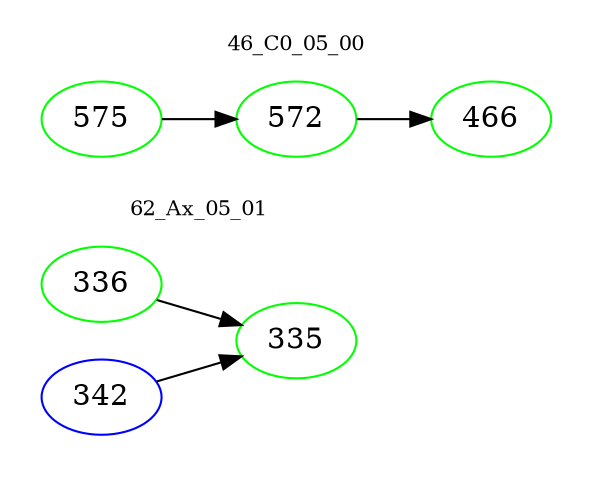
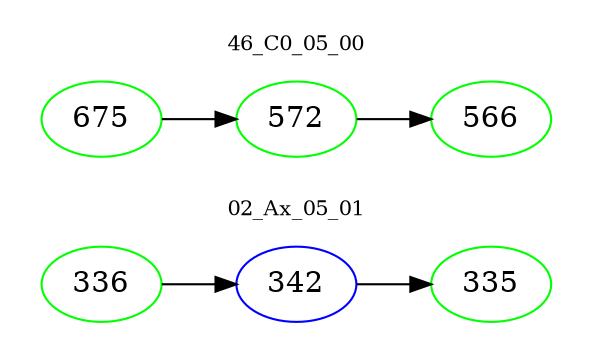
  digraph {
    rankdir=LR
    node [color=green]
    edge [color=black]
    n1 [label=336]
    n2 [color=blue label=342]
    n3 [label=335]
-   n4 [label=575]
+   n4 [label=675]
    n5 [label=572]
-   n6 [label=466]
+   n6 [label=566]
    subgraph cluster_1 {
      color=white
      fontsize=10
-     label="62_Ax_05_01"
+     label="02_Ax_05_01"
      n1
      n2
      n3
    }
    subgraph cluster_2 {
      color=white
      fontsize=10
      label="46_C0_05_00"
      n4
      n5
      n6
    }
-   n1 -> n3
+   n1 -> n2
    n2 -> n3
    n4 -> n5
    n5 -> n6
  }
